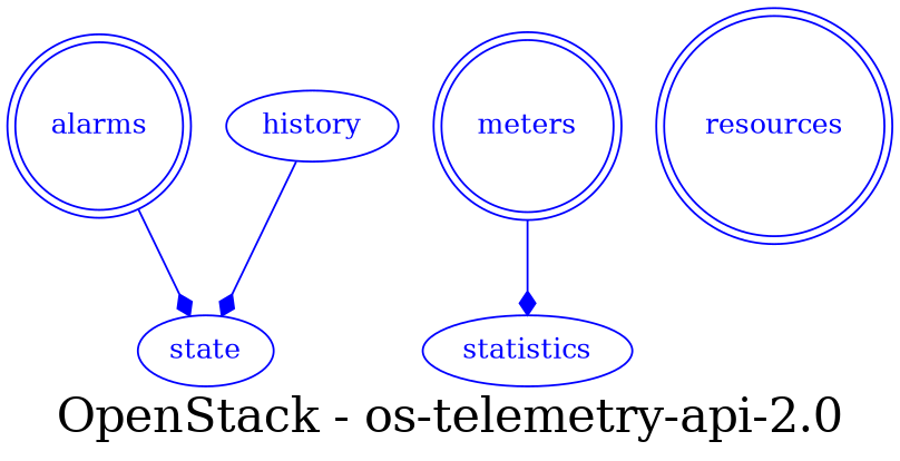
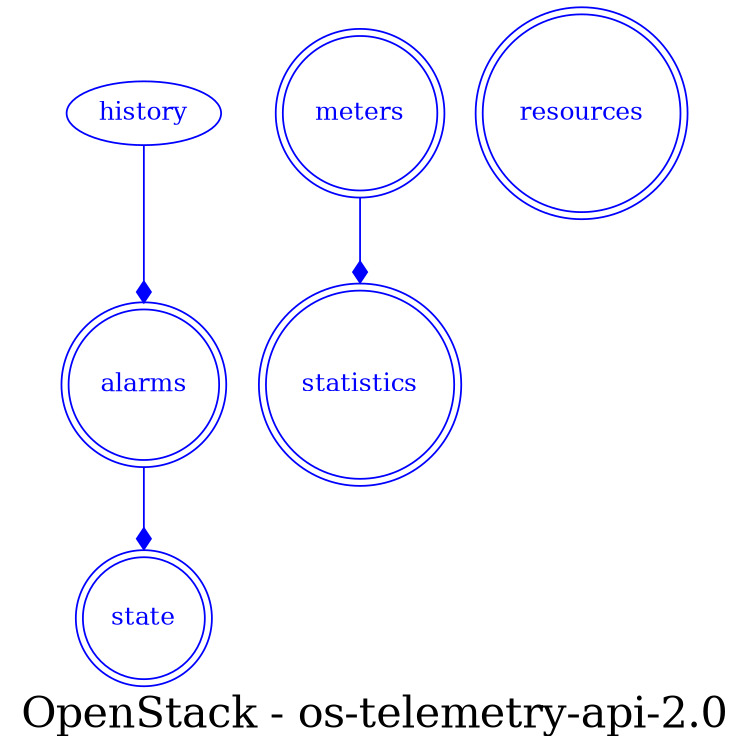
  digraph {
    fontsize=24
    label="OpenStack - os-telemetry-api-2.0"
    splines=true
    node [color=blue fontcolor=blue shape=ellipse]
    edge [arrowhead=diamond arrowtail=none color=blue fontcolor=blue]
-   state
+   state [shape=doublecircle]
    alarms [shape=doublecircle]
-   statistics
+   statistics [shape=doublecircle]
    meters [shape=doublecircle]
    resources [shape=doublecircle]
    history
    alarms -> state
    meters -> statistics
-   history -> state
+   history -> alarms
  }
